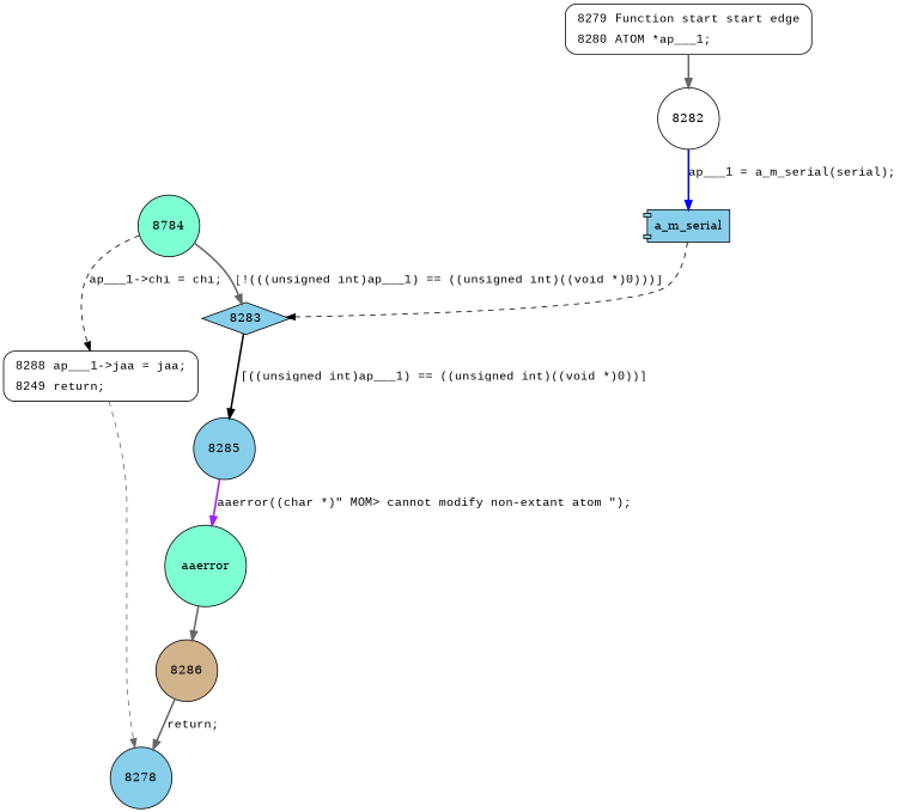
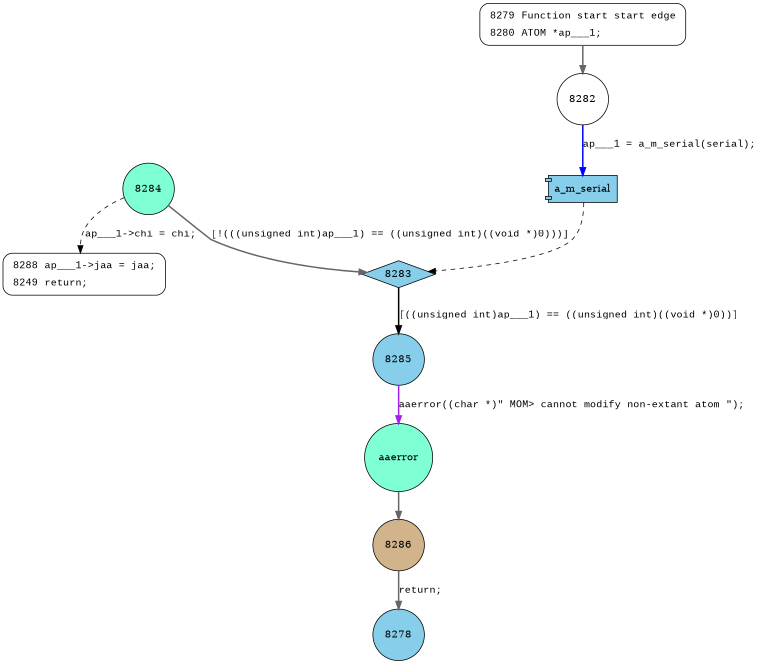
  digraph {
    node [fillcolor=skyblue shape=circle style=filled]
    edge [color=gray40 fontname="Courier New" style=bold]
    8282 [fillcolor=white]
    n2 [label=a_m_serial shape=component]
    8283 [shape=diamond]
    8285
-   8284 [fillcolor=aquamarine label=8784]
+   8284 [fillcolor=aquamarine]
    n6 [fillcolor=white fontname="Courier New" label=<<table border="0" cellborder="0" cellpadding="3" bgcolor="white"><tr><td align="right">8288</td><td align="left">ap___1-&gt;jaa = jaa;</td></tr><tr><td align="right">8249</td><td align="left">return;</td></tr></table>> penwidth=1 shape=Mrecord style="filled,bold"]
    n7 [fillcolor=aquamarine label=aaerror]
    8278
    8286 [fillcolor=tan]
    n10 [fillcolor=white fontname="Courier New" label=<<table border="0" cellborder="0" cellpadding="3" bgcolor="white"><tr><td align="right">8279</td><td align="left">Function start start edge</td></tr><tr><td align="right">8280</td><td align="left">ATOM *ap___1;</td></tr></table>> penwidth=1 shape=Mrecord style="filled,bold"]
    8282 -> n2 [color=blue label="ap___1 = a_m_serial(serial);"]
    n2 -> 8283 [color=black style=dashed]
    8283 -> 8285 [color=black label="[((unsigned int)ap___1) == ((unsigned int)((void *)0))]"]
    8285 -> n7 [color=purple label="aaerror((char *)\" MOM> cannot modify non-extant atom \");"]
    8284 -> 8283 [label="[!(((unsigned int)ap___1) == ((unsigned int)((void *)0)))]"]
    8284 -> n6 [color=black label="ap___1->chi = chi;" style=dashed]
-   n6 -> 8278 [style=dashed fontname=""]
    n7 -> 8286
    8286 -> 8278 [label="return;"]
    n10 -> 8282 [fontname=""]
  }
